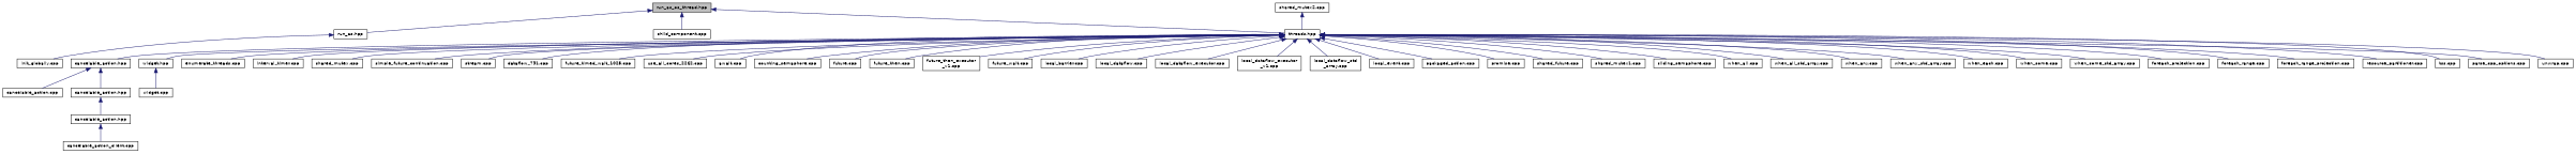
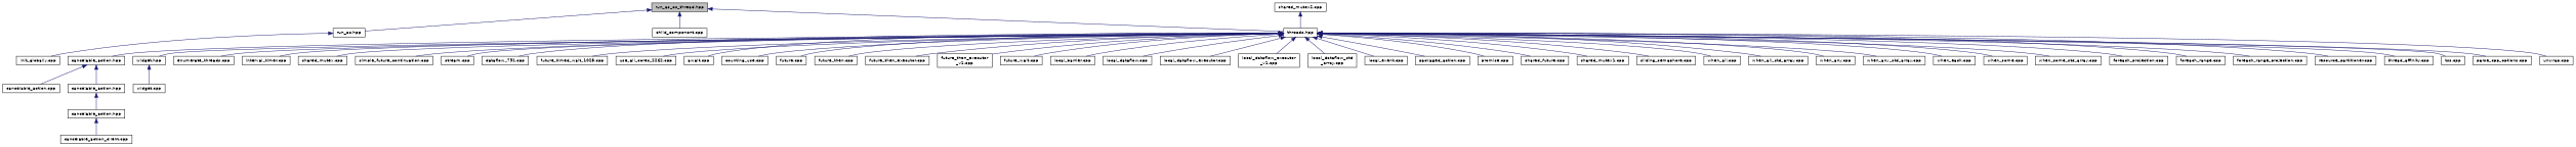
  digraph {
    node [color=black fillcolor=white fontname=Helvetica fontsize=10 shape=record style=filled]
    edge [color=midnightblue dir=back fontname=Helvetica fontsize=10 labelfontname=Helvetica labelfontsize=10 style=solid]
    n1 [fillcolor=grey75 fontcolor=black height=0.2 label="run_as_os_thread.hpp" width=0.4]
    n2 [height=0.2 label="run_as.hpp" width=0.4]
    n3 [height=0.2 label="threads.hpp" width=0.4]
    n4 [height=0.2 label="child_component.cpp" width=0.4]
    n5 [height=0.2 label="init_globally.cpp" width=0.4]
    n6 [height=0.2 label="cancelable_action.hpp" width=0.4]
    n7 [height=0.2 label="widget.hpp" width=0.4]
    n8 [height=0.2 label="enumerate_threads.cpp" width=0.4]
    n9 [height=0.2 label="interval_timer.cpp" width=0.4]
    n10 [height=0.2 label="shared_mutex.cpp" width=0.4]
    n11 [height=0.2 label="simple_future_continuation.cpp" width=0.4]
    n12 [height=0.2 label="stream.cpp" width=0.4]
    n13 [height=0.2 label="dataflow_791.cpp" width=0.4]
    n14 [height=0.2 label="future_timed_wait_1025.cpp" width=0.4]
    n15 [height=0.2 label="use_all_cores_2262.cpp" width=0.4]
    n16 [height=0.2 label="await.cpp" width=0.4]
-   n17 [height=0.2 label="counting_semaphore.cpp" width=0.4]
+   n17 [height=0.2 label="counting_use.cpp" width=0.4]
    n18 [height=0.2 label="future.cpp" width=0.4]
    n19 [height=0.2 label="future_then.cpp" width=0.4]
+   n20 [height=0.2 label="future_then_executor.cpp" width=0.4]
    n21 [height=0.2 label="future_then_executor\l_v1.cpp" width=0.4]
    n22 [height=0.2 label="future_wait.cpp" width=0.4]
    n23 [height=0.2 label="local_barrier.cpp" width=0.4]
    n24 [height=0.2 label="local_dataflow.cpp" width=0.4]
    n25 [height=0.2 label="local_dataflow_executor.cpp" width=0.4]
    n26 [height=0.2 label="local_dataflow_executor\l_v1.cpp" width=0.4]
    n27 [height=0.2 label="local_dataflow_std\l_array.cpp" width=0.4]
    n28 [height=0.2 label="local_event.cpp" width=0.4]
    n29 [height=0.2 label="packaged_action.cpp" width=0.4]
    n30 [height=0.2 label="promise.cpp" width=0.4]
    n31 [height=0.2 label="shared_future.cpp" width=0.4]
    n32 [height=0.2 label="shared_mutex1.cpp" width=0.4]
    n33 [height=0.2 label="sliding_semaphore.cpp" width=0.4]
    n34 [height=0.2 label="when_all.cpp" width=0.4]
    n35 [height=0.2 label="when_all_std_array.cpp" width=0.4]
    n36 [height=0.2 label="when_any.cpp" width=0.4]
    n37 [height=0.2 label="when_any_std_array.cpp" width=0.4]
    n38 [height=0.2 label="when_each.cpp" width=0.4]
    n39 [height=0.2 label="when_some.cpp" width=0.4]
    n40 [height=0.2 label="when_some_std_array.cpp" width=0.4]
    n41 [height=0.2 label="foreach_projection.cpp" width=0.4]
    n42 [height=0.2 label="foreach_range.cpp" width=0.4]
    n43 [height=0.2 label="foreach_range_projection.cpp" width=0.4]
    n44 [height=0.2 label="resource_partitioner.cpp" width=0.4]
+   n45 [height=0.2 label="thread_affinity.cpp" width=0.4]
    n46 [height=0.2 label="tss.cpp" width=0.4]
    n47 [height=0.2 label="parse_cpp_options.cpp" width=0.4]
    n48 [height=0.2 label="unwrap.cpp" width=0.4]
    n49 [height=0.2 label="cancelable_action.cpp" width=0.4]
    n50 [height=0.2 label="cancelable_action.hpp" width=0.4]
    n51 [height=0.2 label="widget.cpp" width=0.4]
    n52 [height=0.2 label="shared_mutex2.cpp" width=0.4]
    n53 [height=0.2 label="cancelable_action.hpp" width=0.4]
    n54 [height=0.2 label="cancelable_action_client.cpp" width=0.4]
    n1 -> n2
    n1 -> n3
    n1 -> n4
    n2 -> n5
    n3 -> n6
    n3 -> n7
    n3 -> n8
    n3 -> n9
    n3 -> n10
    n3 -> n11
    n3 -> n12
    n3 -> n13
    n3 -> n14
    n3 -> n15
    n3 -> n16
    n3 -> n17
    n3 -> n18
    n3 -> n19
+   n3 -> n20
    n3 -> n21
    n3 -> n22
    n3 -> n23
    n3 -> n24
    n3 -> n25
    n3 -> n26
    n3 -> n27
    n3 -> n28
    n3 -> n29
    n3 -> n30
    n3 -> n31
    n3 -> n32
    n3 -> n33
    n3 -> n34
    n3 -> n35
    n3 -> n36
    n3 -> n37
    n3 -> n38
    n3 -> n39
    n3 -> n40
    n3 -> n41
    n3 -> n42
    n3 -> n43
    n3 -> n44
+   n3 -> n45
    n3 -> n46
    n3 -> n47
    n3 -> n48
    n6 -> n49
    n6 -> n50
    n7 -> n51
    n50 -> n53
    n52 -> n3
    n53 -> n54
  }
